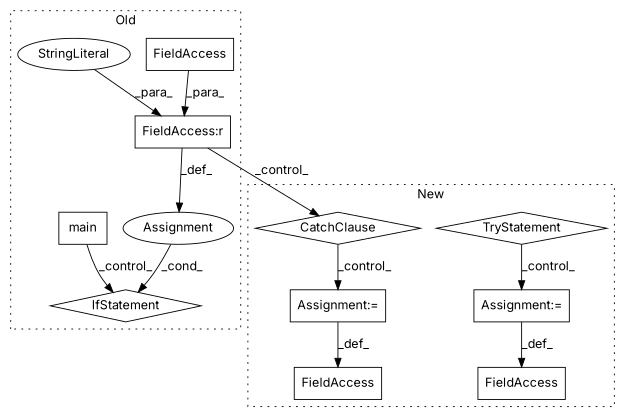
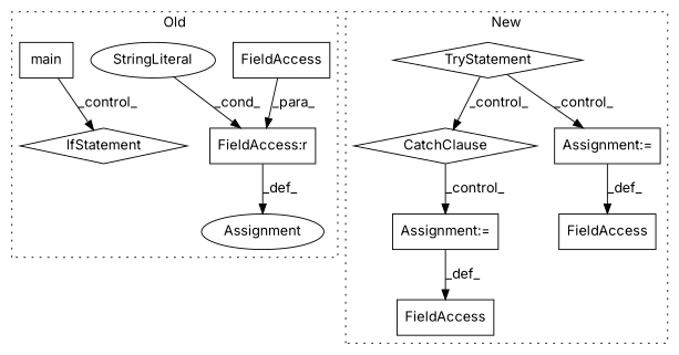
  digraph {
    fontname=Inter
    node [a=22 fontname=Inter l=4 shape=box]
    edge [fontname=Inter]
    n1 [a=25 l="4,2" label=IfStatement s="21343,21369" shape=diamond]
    n2 [a=27 label="FieldAccess:r" s=21355]
    n3 [l=8 label=FieldAccess s=21347]
    n4 [a=45 l=10 label=StringLiteral s=21359 shape=ellipse]
    n5 [a=42 label=Assignment shape=ellipse l=""]
    n6 [a=32 l=6 label=main s=21388]
    n7 [a=54 label=TryStatement s=347 shape=diamond]
    n8 [a=12 l="11,2" label=CatchClause s="386,420" shape=diamond]
    n9 [a=7 l=1 label="Assignment:=" s=372]
    n10 [a=7 l=1 label="Assignment:=" s=443]
    n11 [l=13 label=FieldAccess s=430]
    n12 [l=13 label=FieldAccess s=359]
    subgraph cluster_1 {
      label=Old
      style=dotted
      n1
      n2
      n3
      n4
      n5
      n6
    }
    subgraph cluster_2 {
      label=New
      style=dotted
      n7
      n8
      n9
      n10
      n11
      n12
    }
    n2 -> n5 [label=_def_]
    n3 -> n2 [label=_para_]
-   n4 -> n2 [label=_para_]
-   n5 -> n1 [label=_cond_]
+   n4 -> n2 [label=_cond_]
    n6 -> n1 [label=_control_]
-   n2 -> n8 [label=_control_]
+   n7 -> n8 [label=_control_]
    n7 -> n9 [label=_control_]
    n8 -> n10 [label=_control_]
    n9 -> n12 [label=_def_]
    n10 -> n11 [label=_def_]
  }
